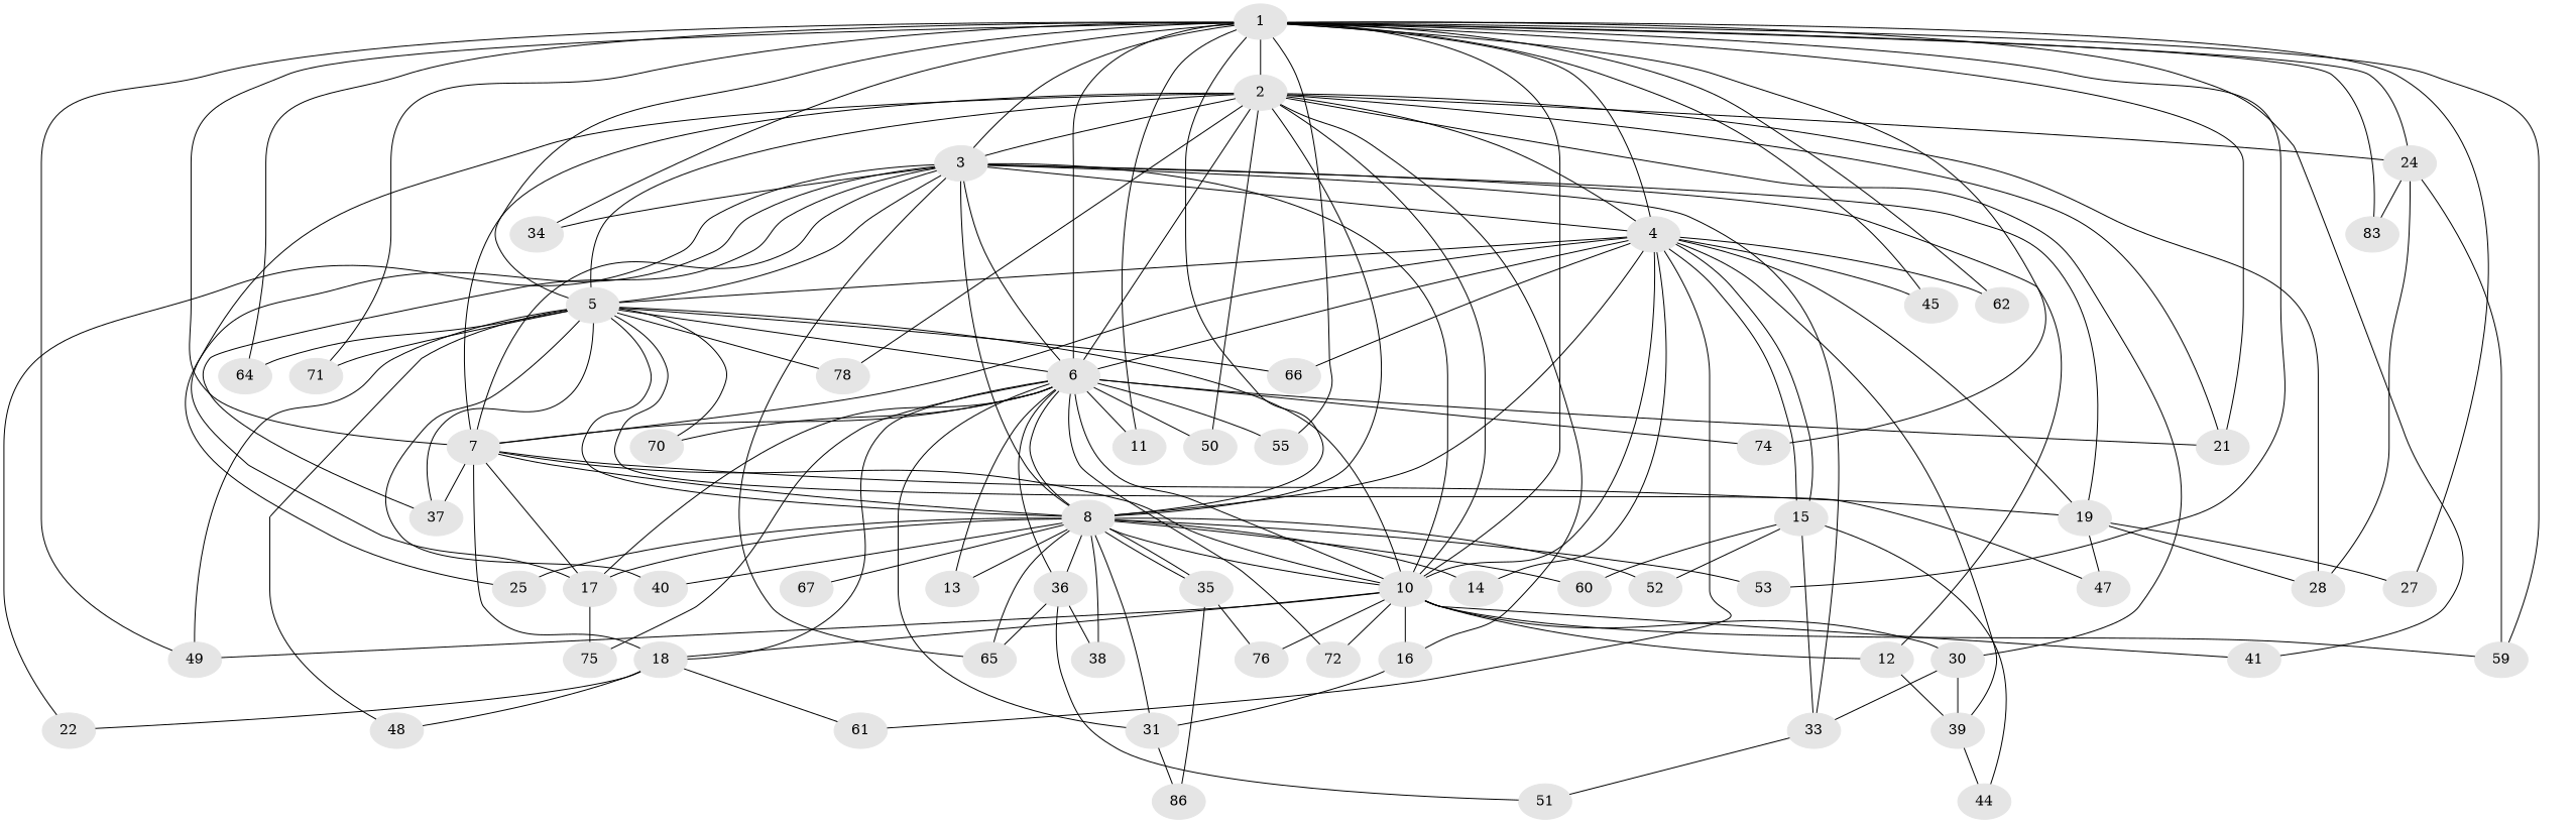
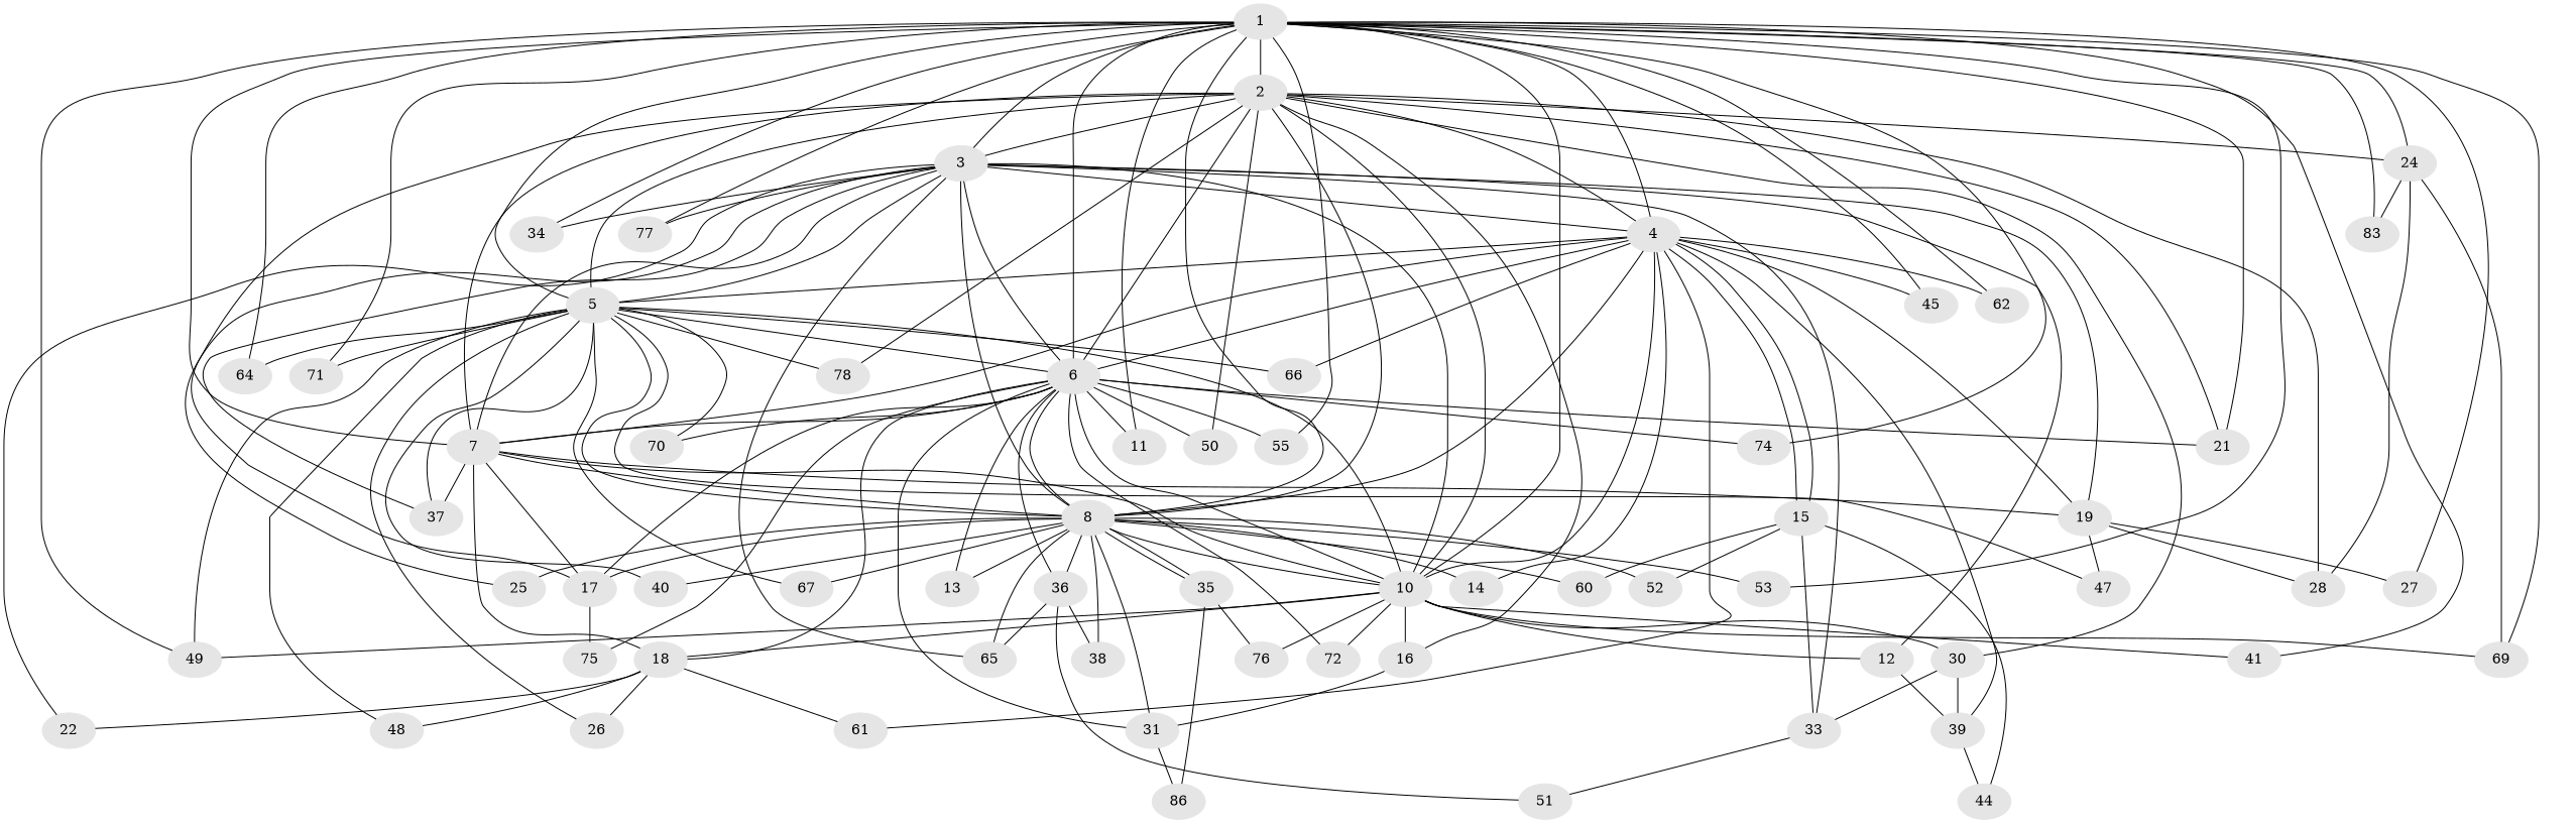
  graph {
    node [color=gray90 style=filled]
    1 [super="+9"]
    2 [super="+68"]
    3 [super="+23"]
    4 [super="+20"]
    5 [super="+42"]
    6 [super="+73"]
    7
    8 [super="+84"]
    10 [super="+29"]
    11
    21 [super="+32"]
    24 [super="+58"]
    27 [super="+43"]
    34
    41
    45
    49 [super="+56"]
    53
    55
    62
    64
-   69 [super="+81" label=59]
+   69 [super="+81"]
    71
    74
+   77 [super="+87"]
    83
    16
    17 [super="+59"]
    28
    30
    50
    78
    12
    19 [super="+63"]
    22
    25
    33
    37 [super="+57"]
    65
    14 [super="+80"]
    15 [super="+54"]
    39 [super="+46"]
    61
    66
+   26
    40
    47
    48
    67
    70
    13
    18 [super="+85"]
    31 [super="+79"]
    36 [super="+82"]
    72
    75
    35
    38
    52
    60
    76
    51
    44
    86
    1 -- 2 [weight=2]
    1 -- 3 [weight=2]
    1 -- 4 [weight=2]
    1 -- 5 [weight=3]
    1 -- 6 [weight=2]
    1 -- 7 [weight=2]
    1 -- 8 [weight=2]
    1 -- 10 [weight=3]
    1 -- 11
    1 -- 21
    1 -- 24
    1 -- 27 [weight=2]
    1 -- 34
    1 -- 41
    1 -- 45
    1 -- 49
    1 -- 53
    1 -- 55
    1 -- 62
    1 -- 64
    1 -- 69
    1 -- 71
    1 -- 74
+   1 -- 77 [weight=2]
    1 -- 83
    2 -- 3
    2 -- 4
    2 -- 5 [weight=2]
    2 -- 6
    2 -- 7
    2 -- 8
    2 -- 10
    2 -- 21
    2 -- 24
    2 -- 16
    2 -- 17
    2 -- 28
    2 -- 30
    2 -- 50
    2 -- 78
    3 -- 4 [weight=2]
    3 -- 5
    3 -- 6
    3 -- 7
    3 -- 8
    3 -- 10
    3 -- 34
+   3 -- 77
    3 -- 12
    3 -- 19
    3 -- 22
    3 -- 25
    3 -- 33
    3 -- 37
    3 -- 65
    4 -- 5
    4 -- 6
    4 -- 7 [weight=2]
    4 -- 8 [weight=2]
    4 -- 10
    4 -- 45
    4 -- 62
    4 -- 19
    4 -- 14 [weight=2]
    4 -- 15
    4 -- 15
    4 -- 39
    4 -- 61
    4 -- 66
    5 -- 6
    5 -- 8
    5 -- 10
    5 -- 49
    5 -- 64
    5 -- 71
    5 -- 78
    5 -- 37
    5 -- 66
+   5 -- 26
    5 -- 40
    5 -- 47
    5 -- 48
+   5 -- 67
    5 -- 70
    6 -- 7
    6 -- 8
    6 -- 10
    6 -- 11
    6 -- 21
    6 -- 55
    6 -- 74
    6 -- 17
    6 -- 50
    6 -- 70
    6 -- 13
    6 -- 18
    6 -- 31
    6 -- 36
    6 -- 72
    6 -- 75
    7 -- 8
    7 -- 10
    7 -- 17
    7 -- 19
    7 -- 37
    7 -- 18
    8 -- 10
    8 -- 53
    8 -- 17
    8 -- 25
    8 -- 65
    8 -- 14
    8 -- 40
    8 -- 67
    8 -- 13
    8 -- 31
    8 -- 36
    8 -- 35
    8 -- 35
    8 -- 38
    8 -- 52
    8 -- 60
    10 -- 41
    10 -- 49
    10 -- 69
    10 -- 16
    10 -- 30
    10 -- 12
    10 -- 18
    10 -- 72
    10 -- 76
    24 -- 69
    24 -- 83
    24 -- 28
    16 -- 31
    17 -- 75
    30 -- 33
    30 -- 39
    12 -- 39
    19 -- 27
    19 -- 28
    19 -- 47
    33 -- 51
    15 -- 33
    15 -- 52
    15 -- 60
    15 -- 44
    39 -- 44
    18 -- 22
    18 -- 61
+   18 -- 26
    18 -- 48
    31 -- 86
    36 -- 65
    36 -- 38
    36 -- 51
    35 -- 76
    35 -- 86
  }
